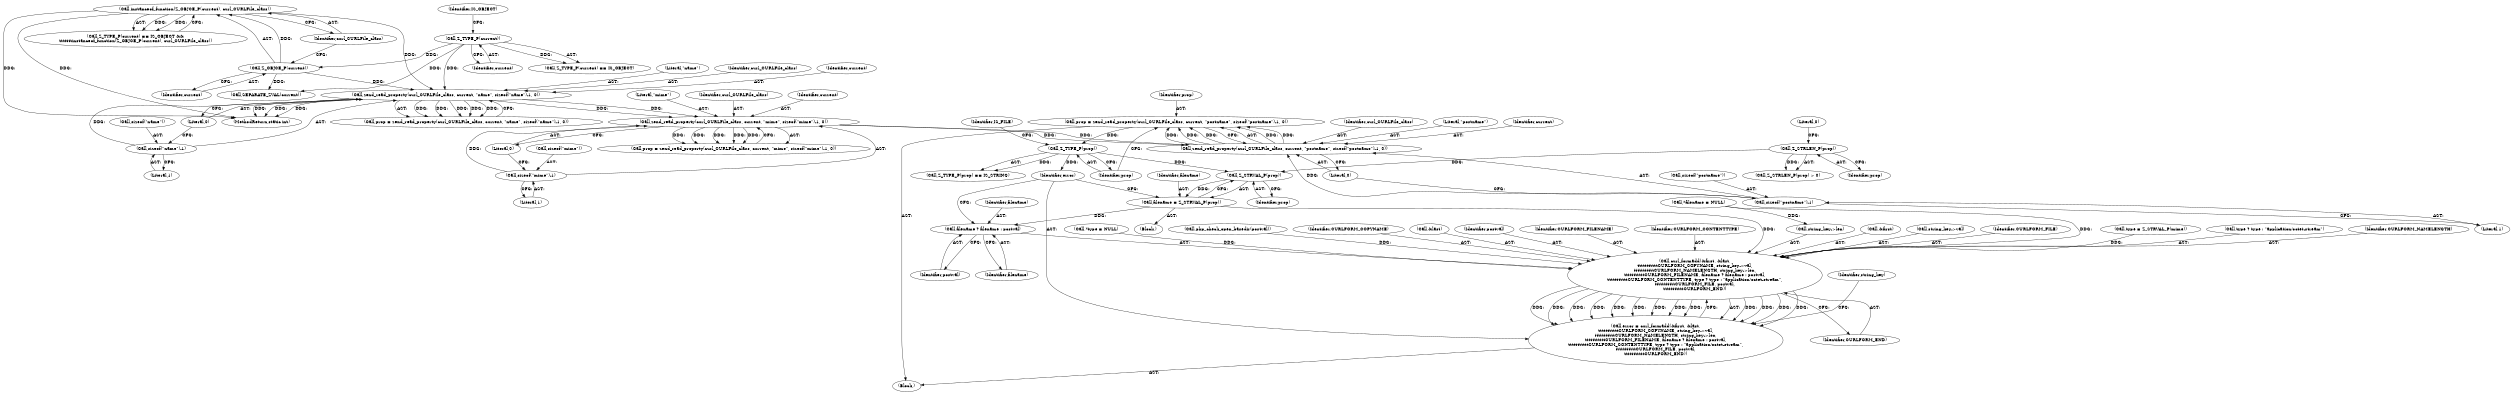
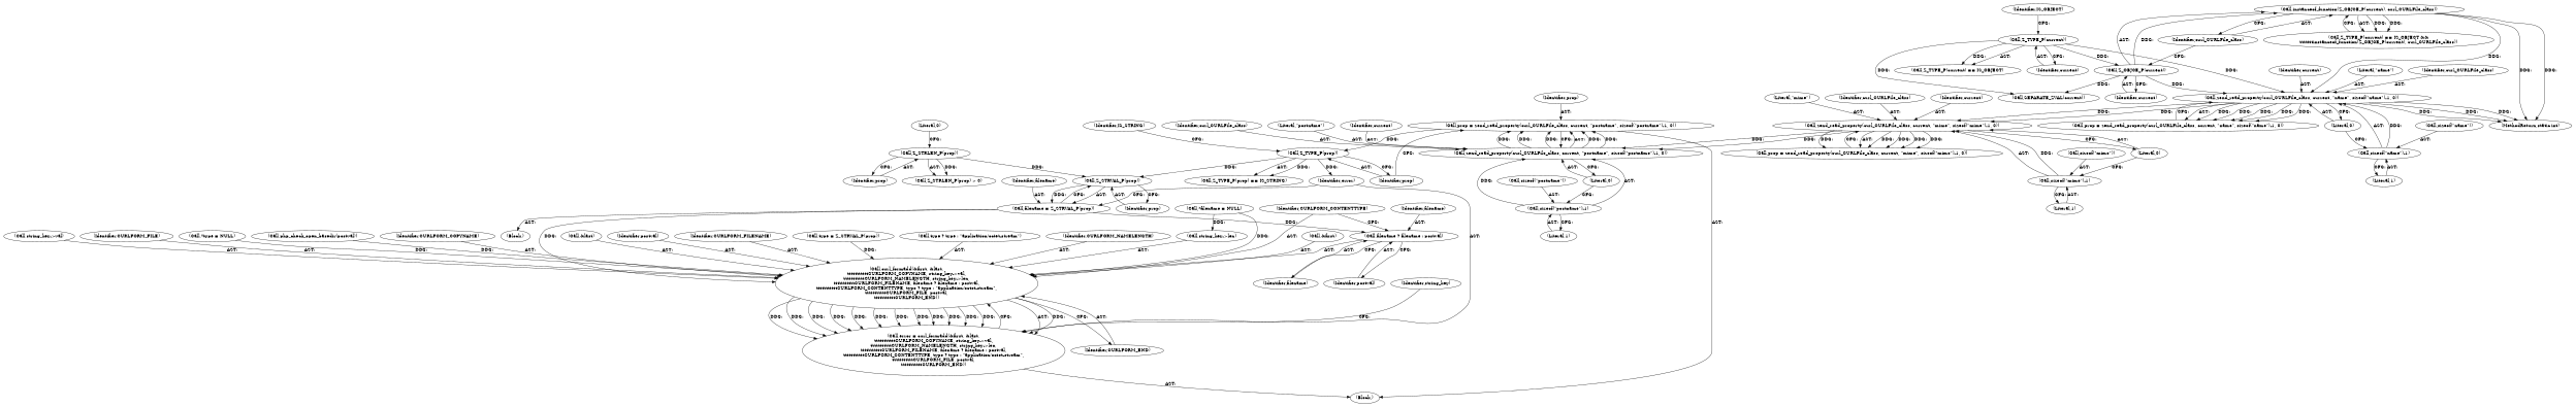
  digraph {
    n1 [label="(Call,Z_STRVAL_P(prop))"]
    n2 [label="(Call,filename = Z_STRVAL_P(prop))"]
    n3 [label="(Identifier,prop)"]
    n4 [label="(Call,curl_formadd(&first, &last,\n\t\t\t\t\t\t\t\t\t\t\tCURLFORM_COPYNAME, string_key->val,\n\t\t\t\t\t\t\t\t\t\t\tCURLFORM_NAMELENGTH, string_key->len,\n\t\t\t\t\t\t\t\t\t\t\tCURLFORM_FILENAME, filename ? filename : postval,\n\t\t\t\t\t\t\t\t\t\t\tCURLFORM_CONTENTTYPE, type ? type : \"application/octet-stream\",\n\t\t\t\t\t\t\t\t\t\t\tCURLFORM_FILE, postval,\n\t\t\t\t\t\t\t\t\t\t\tCURLFORM_END))"]
    n5 [label="(Call,filename ? filename : postval)"]
    n6 [label="(Block,)"]
    n7 [label="(Call,Z_STRLEN_P(prop))"]
    n8 [label="(Identifier,prop)"]
    n9 [label="(Call,Z_STRLEN_P(prop) > 0)"]
    n10 [label="(Call,Z_TYPE_P(prop))"]
    n11 [label="(Identifier,prop)"]
    n12 [label="(Call,Z_TYPE_P(prop) == IS_STRING)"]
    n13 [label="(Identifier,error)"]
    n14 [label="(Call,prop = zend_read_property(curl_CURLFile_class, current, \"postname\", sizeof(\"postname\")-1, 0))"]
    n15 [label="(Call,zend_read_property(curl_CURLFile_class, current, \"postname\", sizeof(\"postname\")-1, 0))"]
    n16 [label="(Block,)"]
    n17 [label="(Literal,0)"]
    n18 [label="(Call,sizeof(\"postname\")-1)"]
    n19 [label="(Call,zend_read_property(curl_CURLFile_class, current, \"mime\", sizeof(\"mime\")-1, 0))"]
    n20 [label="(Call,prop = zend_read_property(curl_CURLFile_class, current, \"mime\", sizeof(\"mime\")-1, 0))"]
    n21 [label="(Literal,0)"]
    n22 [label="(Call,sizeof(\"mime\")-1)"]
    n23 [label="(Call,zend_read_property(curl_CURLFile_class, current, \"name\", sizeof(\"name\")-1, 0))"]
    n24 [label="(Call,prop = zend_read_property(curl_CURLFile_class, current, \"name\", sizeof(\"name\")-1, 0))"]
    n25 [label="(Literal,0)"]
    n26 [label="(MethodReturn,static int)"]
    n27 [label="(Call,sizeof(\"name\")-1)"]
    n28 [label="(Call,instanceof_function(Z_OBJCE_P(current), curl_CURLFile_class))"]
    n29 [label="(Call,Z_TYPE_P(current) == IS_OBJECT &&\n\t\t\t\t\t\t\tinstanceof_function(Z_OBJCE_P(current), curl_CURLFile_class))"]
    n30 [label="(Identifier,curl_CURLFile_class)"]
    n31 [label="(Call,Z_OBJCE_P(current))"]
    n32 [label="(Identifier,current)"]
    n33 [label="(Call,SEPARATE_ZVAL(current))"]
    n34 [label="(Call,Z_TYPE_P(current))"]
    n35 [label="(Call,Z_TYPE_P(current) == IS_OBJECT)"]
    n36 [label="(Identifier,current)"]
    n37 [label="(Literal,1)"]
    n38 [label="(Literal,1)"]
    n39 [label="(Literal,1)"]
    n40 [label="(Call,error = curl_formadd(&first, &last,\n\t\t\t\t\t\t\t\t\t\t\tCURLFORM_COPYNAME, string_key->val,\n\t\t\t\t\t\t\t\t\t\t\tCURLFORM_NAMELENGTH, string_key->len,\n\t\t\t\t\t\t\t\t\t\t\tCURLFORM_FILENAME, filename ? filename : postval,\n\t\t\t\t\t\t\t\t\t\t\tCURLFORM_CONTENTTYPE, type ? type : \"application/octet-stream\",\n\t\t\t\t\t\t\t\t\t\t\tCURLFORM_FILE, postval,\n\t\t\t\t\t\t\t\t\t\t\tCURLFORM_END))"]
    n41 [label="(Identifier,CURLFORM_END)"]
    n42 [label="(Identifier,filename)"]
    n43 [label="(Identifier,postval)"]
    n44 [label="(Literal,\"name\")"]
    n45 [label="(Identifier,curl_CURLFile_class)"]
    n46 [label="(Identifier,curl_CURLFile_class)"]
    n47 [label="(Identifier,string_key)"]
-   n48 [label="(Call,type = Z_STRVAL_P(mime))"]
+   n48 [label="(Call,type = Z_STRVAL_P(prop))"]
    n49 [label="(Identifier,filename)"]
    n50 [label="(Literal,\"mime\")"]
    n51 [label="(Call,type ? type : \"application/octet-stream\")"]
    n52 [label="(Literal,\"postname\")"]
    n53 [label="(Identifier,CURLFORM_NAMELENGTH)"]
    n54 [label="(Call,*type = NULL)"]
    n55 [label="(Identifier,filename)"]
    n56 [label="(Call,php_check_open_basedir(postval))"]
    n57 [label="(Identifier,CURLFORM_COPYNAME)"]
    n58 [label="(Identifier,current)"]
    n59 [label="(Identifier,curl_CURLFile_class)"]
    n60 [label="(Literal,0)"]
    n61 [label="(Call,sizeof(\"name\"))"]
    n62 [label="(Identifier,IS_OBJECT)"]
    n63 [label="(Call,&last)"]
    n64 [label="(Identifier,current)"]
    n65 [label="(Identifier,postval)"]
    n66 [label="(Identifier,CURLFORM_FILENAME)"]
    n67 [label="(Identifier,current)"]
    n68 [label="(Identifier,CURLFORM_CONTENTTYPE)"]
    n69 [label="(Call,sizeof(\"mime\"))"]
    n70 [label="(Call,*filename = NULL)"]
    n71 [label="(Call,string_key->len)"]
    n72 [label="(Call,&first)"]
    n73 [label="(Call,string_key->val)"]
    n74 [label="(Call,sizeof(\"postname\"))"]
-   n75 [label="(Identifier,IS_FILE)"]
+   n75 [label="(Identifier,IS_STRING)"]
    n76 [label="(Identifier,prop)"]
    n77 [label="(Identifier,CURLFORM_FILE)"]
    n1 -> n2 [label="AST: "]
    n1 -> n2 [label="DDG: "]
    n1 -> n3 [label="CFG: "]
    n2 -> n1 [label="CFG: "]
    n2 -> n4 [label="DDG: "]
    n2 -> n5 [label="DDG: "]
    n2 -> n6 [label="AST: "]
    n3 -> n1 [label="AST: "]
    n4 -> n40 [label="AST: "]
    n4 -> n40 [label="DDG: "]
    n4 -> n40 [label="DDG: "]
    n4 -> n40 [label="DDG: "]
    n4 -> n40 [label="DDG: "]
    n4 -> n40 [label="DDG: "]
    n4 -> n40 [label="DDG: "]
    n4 -> n40 [label="DDG: "]
    n4 -> n40 [label="DDG: "]
    n4 -> n40 [label="DDG: "]
    n4 -> n40 [label="DDG: "]
    n4 -> n40 [label="DDG: "]
    n4 -> n40 [label="DDG: "]
    n4 -> n40 [label="DDG: "]
    n4 -> n41 [label="CFG: "]
    n5 -> n4 [label="AST: "]
    n5 -> n42 [label="CFG: "]
    n5 -> n43 [label="CFG: "]
    n7 -> n1 [label="DDG: "]
    n7 -> n8 [label="CFG: "]
    n7 -> n9 [label="AST: "]
    n7 -> n9 [label="DDG: "]
    n8 -> n7 [label="AST: "]
    n10 -> n1 [label="DDG: "]
    n10 -> n11 [label="CFG: "]
    n10 -> n12 [label="AST: "]
    n10 -> n12 [label="DDG: "]
    n10 -> n13 [label="DDG: "]
    n11 -> n10 [label="AST: "]
    n11 -> n14 [label="CFG: "]
    n13 -> n2 [label="CFG: "]
    n13 -> n40 [label="AST: "]
    n14 -> n10 [label="DDG: "]
    n14 -> n15 [label="CFG: "]
    n14 -> n16 [label="AST: "]
    n15 -> n14 [label="AST: "]
    n15 -> n14 [label="DDG: "]
    n15 -> n14 [label="DDG: "]
    n15 -> n14 [label="DDG: "]
    n15 -> n14 [label="DDG: "]
    n15 -> n14 [label="DDG: "]
    n15 -> n17 [label="CFG: "]
    n17 -> n15 [label="AST: "]
    n17 -> n18 [label="CFG: "]
    n18 -> n15 [label="AST: "]
    n18 -> n15 [label="DDG: "]
    n18 -> n39 [label="CFG: "]
    n19 -> n15 [label="DDG: "]
    n19 -> n15 [label="DDG: "]
    n19 -> n20 [label="AST: "]
    n19 -> n20 [label="DDG: "]
    n19 -> n20 [label="DDG: "]
    n19 -> n20 [label="DDG: "]
    n19 -> n20 [label="DDG: "]
    n19 -> n20 [label="DDG: "]
    n19 -> n21 [label="CFG: "]
    n20 -> n19 [label="CFG: "]
    n21 -> n19 [label="AST: "]
    n21 -> n22 [label="CFG: "]
    n22 -> n19 [label="AST: "]
    n22 -> n19 [label="DDG: "]
    n22 -> n38 [label="CFG: "]
    n23 -> n19 [label="DDG: "]
    n23 -> n19 [label="DDG: "]
    n23 -> n24 [label="AST: "]
    n23 -> n24 [label="DDG: "]
    n23 -> n24 [label="DDG: "]
    n23 -> n24 [label="DDG: "]
    n23 -> n24 [label="DDG: "]
    n23 -> n24 [label="DDG: "]
    n23 -> n25 [label="CFG: "]
    n23 -> n26 [label="DDG: "]
    n23 -> n26 [label="DDG: "]
    n23 -> n26 [label="DDG: "]
    n24 -> n23 [label="CFG: "]
    n25 -> n23 [label="AST: "]
    n25 -> n27 [label="CFG: "]
    n27 -> n23 [label="AST: "]
    n27 -> n23 [label="DDG: "]
    n27 -> n37 [label="CFG: "]
    n28 -> n23 [label="DDG: "]
    n28 -> n26 [label="DDG: "]
    n28 -> n26 [label="DDG: "]
    n28 -> n29 [label="AST: "]
    n28 -> n29 [label="DDG: "]
    n28 -> n29 [label="DDG: "]
    n28 -> n30 [label="CFG: "]
    n29 -> n28 [label="CFG: "]
    n30 -> n28 [label="AST: "]
    n30 -> n31 [label="CFG: "]
    n31 -> n23 [label="DDG: "]
    n31 -> n28 [label="AST: "]
    n31 -> n28 [label="DDG: "]
    n31 -> n32 [label="CFG: "]
    n31 -> n33 [label="DDG: "]
    n32 -> n31 [label="AST: "]
    n34 -> n23 [label="DDG: "]
    n34 -> n31 [label="DDG: "]
    n34 -> n33 [label="DDG: "]
    n34 -> n35 [label="AST: "]
    n34 -> n35 [label="DDG: "]
    n34 -> n36 [label="CFG: "]
    n36 -> n34 [label="AST: "]
    n37 -> n27 [label="AST: "]
    n38 -> n22 [label="AST: "]
    n39 -> n18 [label="AST: "]
    n40 -> n4 [label="CFG: "]
    n40 -> n16 [label="AST: "]
    n41 -> n4 [label="AST: "]
    n42 -> n5 [label="AST: "]
    n43 -> n5 [label="AST: "]
    n44 -> n23 [label="AST: "]
    n45 -> n15 [label="AST: "]
    n46 -> n23 [label="AST: "]
    n47 -> n40 [label="CFG: "]
    n48 -> n4 [label="DDG: "]
    n49 -> n2 [label="AST: "]
    n50 -> n19 [label="AST: "]
    n51 -> n4 [label="AST: "]
    n52 -> n15 [label="AST: "]
    n53 -> n4 [label="AST: "]
    n54 -> n4 [label="DDG: "]
    n55 -> n5 [label="AST: "]
    n56 -> n4 [label="DDG: "]
    n57 -> n4 [label="AST: "]
    n58 -> n23 [label="AST: "]
    n59 -> n19 [label="AST: "]
    n60 -> n7 [label="CFG: "]
    n61 -> n27 [label="AST: "]
    n62 -> n34 [label="CFG: "]
    n63 -> n4 [label="AST: "]
    n64 -> n15 [label="AST: "]
    n65 -> n4 [label="AST: "]
    n66 -> n4 [label="AST: "]
    n67 -> n19 [label="AST: "]
    n68 -> n4 [label="AST: "]
-   n13 -> n5 [label="CFG: "]
+   n68 -> n5 [label="CFG: "]
    n69 -> n22 [label="AST: "]
    n70 -> n4 [label="DDG: "]
    n70 -> n71 [label="DDG: "]
    n71 -> n4 [label="AST: "]
    n72 -> n4 [label="AST: "]
    n73 -> n4 [label="AST: "]
    n74 -> n18 [label="AST: "]
    n75 -> n10 [label="CFG: "]
    n76 -> n14 [label="AST: "]
    n77 -> n4 [label="AST: "]
  }
